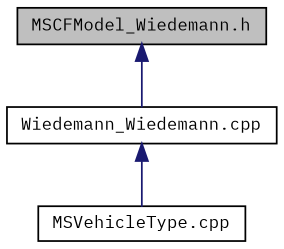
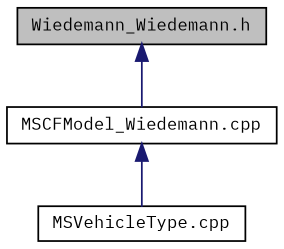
  digraph {
    fontname="IBM Plex Mono"
    node [color=black fillcolor=white fontname="IBM Plex Mono" fontsize=10 shape=record style=filled]
    edge [color=midnightblue dir=back fontname="IBM Plex Mono" fontsize=10 labelfontname=Helvetica labelfontsize=10 style=solid]
-   n1 [fillcolor=grey75 fontcolor=black height=0.2 label="MSCFModel_Wiedemann.h" width=0.4]
-   n2 [height=0.2 label="Wiedemann_Wiedemann.cpp" width=0.4]
+   n1 [fillcolor=grey75 fontcolor=black height=0.2 label="Wiedemann_Wiedemann.h" width=0.4]
+   n2 [height=0.2 label="MSCFModel_Wiedemann.cpp" width=0.4]
    n3 [height=0.2 label="MSVehicleType.cpp" width=0.4]
    n1 -> n2
    n2 -> n3
  }
